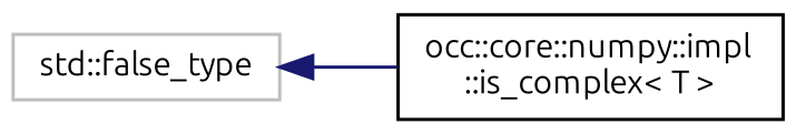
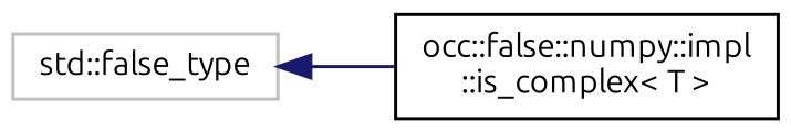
  digraph {
    rankdir=LR
    fontname=Ubuntu
    node [fontname=Ubuntu fontsize=10 shape=record]
    n1 [color=grey75 height=0.2 label="std::false_type" width=0.4]
-   n2 [color=black height=0.2 label="occ::core::numpy::impl\l::is_complex\< T \>" width=0.4]
+   n2 [color=black height=0.2 label="occ::false::numpy::impl\l::is_complex\< T \>" width=0.4]
    n1 -> n2 [color=midnightblue dir=back fontname=Ubuntu fontsize=10 labelfontname=Helvetica labelfontsize=10 style=solid]
  }
